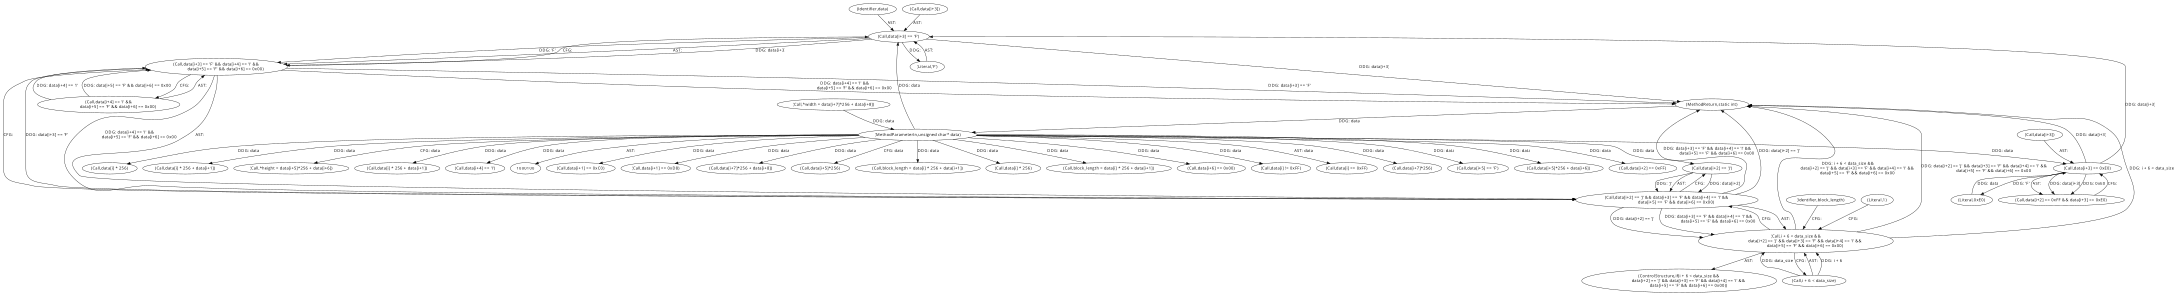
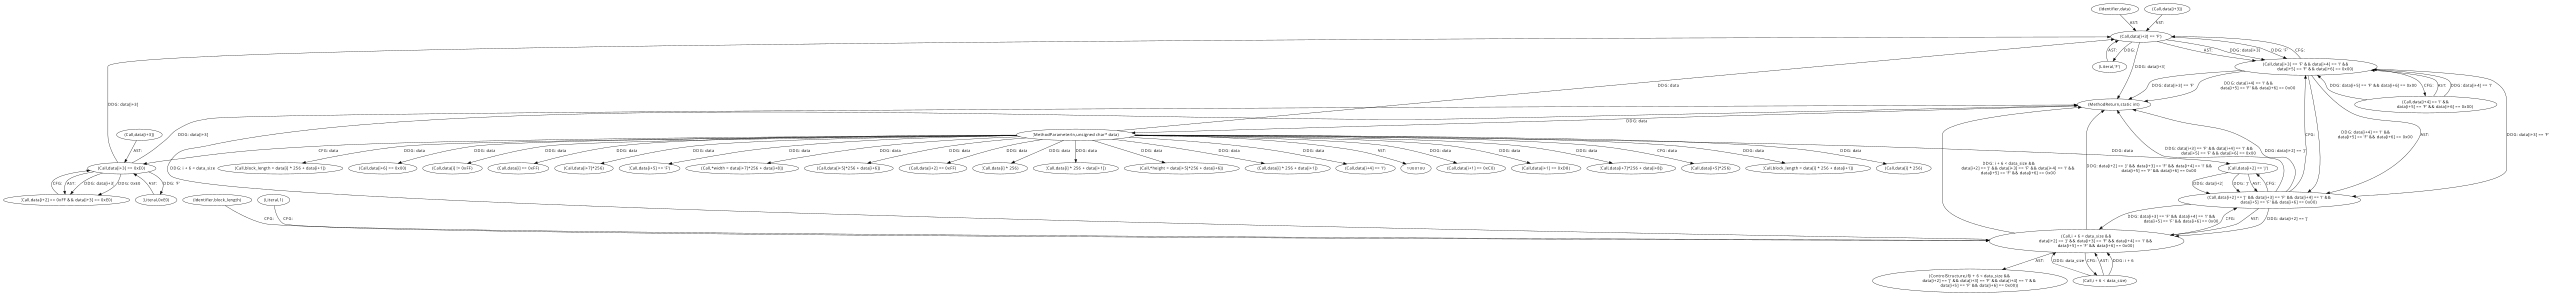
  digraph {
    fontname="Open Sans"
    node [fontname="Open Sans"]
    edge [fontname="Open Sans"]
    n1 [label="(Call,data[i+3] == 'F')"]
    n2 [label="(Call,data[i+3] == 'F' && data[i+4] == 'I' &&\n                data[i+5] == 'F' && data[i+6] == 0x00)"]
    n3 [label="(MethodReturn,static int)"]
    n4 [label="(Literal,'F')"]
    n5 [label="(Call,data[i+2] == 'J' && data[i+3] == 'F' && data[i+4] == 'I' &&\n                data[i+5] == 'F' && data[i+6] == 0x00)"]
    n6 [label="(Call,data[i+4] == 'I' &&\n                data[i+5] == 'F' && data[i+6] == 0x00)"]
    n7 [label="(MethodParameterIn,unsigned char* data)"]
    n8 [label="(Call,data[i+3] == 0xE0)"]
    n9 [label="(Call,data[i+2] == 0xFF && data[i+3] == 0xE0)"]
    n10 [label="(Literal,0xE0)"]
    n11 [label="(Call,data[i+1] == 0xC0)"]
    n12 [label="(Call,data[i+1] == 0xD8)"]
    n13 [label="(Call,data[i+7]*256 + data[i+8])"]
    n14 [label="(Call,data[i+5]*256)"]
    n15 [label="(Call,block_length = data[i] * 256 + data[i+1])"]
    n16 [label="(Call,data[i] * 256)"]
    n17 [label="(Call,block_length = data[i] * 256 + data[i+1])"]
    n18 [label="(Call,data[i+6] == 0x00)"]
    n19 [label="(Call,data[i] != 0xFF)"]
    n20 [label="(Call,data[i] == 0xFF)"]
    n21 [label="(Call,data[i+7]*256)"]
    n22 [label="(Call,data[i+5] == 'F')"]
    n23 [label="(Call,*width = data[i+7]*256 + data[i+8])"]
    n24 [label="(Call,data[i+5]*256 + data[i+6])"]
    n25 [label="(Call,data[i+2] == 0xFF)"]
    n26 [label="(Call,data[i] * 256)"]
    n27 [label="(Call,data[i] * 256 + data[i+1])"]
    n28 [label="(Call,data[i+2] == 'J')"]
    n29 [label="(Call,*height = data[i+5]*256 + data[i+6])"]
    n30 [label="(Call,data[i] * 256 + data[i+1])"]
    n31 [label="(Call,data[i+4] == 'I')"]
    1000100
    n33 [label="(Call,i + 6 < data_size &&\n                data[i+2] == 'J' && data[i+3] == 'F' && data[i+4] == 'I' &&\n                data[i+5] == 'F' && data[i+6] == 0x00)"]
    n34 [label="(ControlStructure,if(i + 6 < data_size &&\n                data[i+2] == 'J' && data[i+3] == 'F' && data[i+4] == 'I' &&\n                data[i+5] == 'F' && data[i+6] == 0x00))"]
    n35 [label="(Call,i + 6 < data_size)"]
    n36 [label="(Identifier,data)"]
    n37 [label="(Call,data[i+3])"]
    n38 [label="(Identifier,block_length)"]
    n39 [label="(Literal,1)"]
    n40 [label="(Call,data[i+3])"]
    n1 -> n2 [label="AST: "]
    n1 -> n2 [label="DDG: data[i+3]"]
    n1 -> n2 [label="DDG: 'F'"]
    n1 -> n3 [label="DDG: data[i+3]"]
    n1 -> n4 [label="DDG: "]
    n2 -> n1 [label="CFG: "]
    n2 -> n3 [label="DDG: data[i+3] == 'F'"]
    n2 -> n3 [label="DDG: data[i+4] == 'I' &&\n                data[i+5] == 'F' && data[i+6] == 0x00"]
    n2 -> n5 [label="AST: "]
    n2 -> n5 [label="DDG: data[i+3] == 'F'"]
    n2 -> n5 [label="DDG: data[i+4] == 'I' &&\n                data[i+5] == 'F' && data[i+6] == 0x00"]
    n2 -> n6 [label="CFG: "]
    n3 -> n7 [label="DDG: data"]
    n4 -> n1 [label="AST: "]
    n5 -> n2 [label="CFG: "]
    n5 -> n3 [label="DDG: data[i+2] == 'J'"]
    n5 -> n3 [label="DDG: data[i+3] == 'F' && data[i+4] == 'I' &&\n                data[i+5] == 'F' && data[i+6] == 0x00"]
    n5 -> n28 [label="CFG: "]
    n5 -> n33 [label="AST: "]
    n5 -> n33 [label="DDG: data[i+2] == 'J'"]
    n5 -> n33 [label="DDG: data[i+3] == 'F' && data[i+4] == 'I' &&\n                data[i+5] == 'F' && data[i+6] == 0x00"]
    n6 -> n2 [label="AST: "]
    n6 -> n2 [label="DDG: data[i+4] == 'I'"]
    n6 -> n2 [label="DDG: data[i+5] == 'F' && data[i+6] == 0x00"]
    n7 -> n1 [label="DDG: data"]
-   n7 -> n8 [label="DDG: data"]
+   n7 -> n8 [label="CFG: data"]
    n7 -> n11 [label="DDG: data"]
    n7 -> n12 [label="DDG: data"]
    n7 -> n13 [label="DDG: data"]
    n7 -> n14 [label="CFG: data"]
    n7 -> n15 [label="DDG: data"]
    n7 -> n16 [label="DDG: data"]
    n7 -> n17 [label="DDG: data"]
    n7 -> n18 [label="DDG: data"]
    n7 -> n19 [label="DDG: data"]
-   n7 -> n20 [label="AST: data"]
+   n7 -> n20 [label="DDG: data"]
    n7 -> n21 [label="DDG: data"]
    n7 -> n22 [label="DDG: data"]
-   n23 -> n7 [label="DDG: data"]
+   n7 -> n23 [label="DDG: data"]
    n7 -> n24 [label="DDG: data"]
    n7 -> n25 [label="DDG: data"]
    n7 -> n26 [label="DDG: data"]
    n7 -> n27 [label="DDG: data"]
    n7 -> n28 [label="DDG: data"]
-   n7 -> n29 [label="CFG: data"]
+   n7 -> n29 [label="DDG: data"]
    n7 -> n30 [label="DDG: data"]
    n7 -> n31 [label="DDG: data"]
    n7 -> 1000100 [label="AST: "]
    n8 -> n1 [label="DDG: data[i+3]"]
    n8 -> n3 [label="DDG: data[i+3]"]
    n8 -> n9 [label="AST: "]
    n8 -> n9 [label="DDG: data[i+3]"]
    n8 -> n9 [label="DDG: 0xE0"]
    n8 -> n10 [label="DDG: 'F'"]
    n9 -> n8 [label="CFG: "]
-   n10 -> n8 [label="DDG: data"]
+   n10 -> n8 [label="AST: "]
    n28 -> n5 [label="AST: "]
    n28 -> n5 [label="DDG: data[i+2]"]
    n28 -> n5 [label="DDG: 'J'"]
    n33 -> n3 [label="DDG: i + 6 < data_size &&\n                data[i+2] == 'J' && data[i+3] == 'F' && data[i+4] == 'I' &&\n                data[i+5] == 'F' && data[i+6] == 0x00"]
    n33 -> n3 [label="DDG: data[i+2] == 'J' && data[i+3] == 'F' && data[i+4] == 'I' &&\n                data[i+5] == 'F' && data[i+6] == 0x00"]
    n33 -> n3 [label="DDG: i + 6 < data_size"]
    n33 -> n5 [label="CFG: "]
    n33 -> n34 [label="AST: "]
    n33 -> n35 [label="CFG: "]
    n35 -> n33 [label="AST: "]
    n35 -> n33 [label="DDG: i + 6"]
    n35 -> n33 [label="DDG: data_size"]
    n36 -> n1 [label="AST: "]
    n37 -> n1 [label="AST: "]
    n38 -> n33 [label="CFG: "]
    n39 -> n33 [label="CFG: "]
    n40 -> n8 [label="AST: "]
  }
